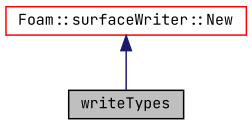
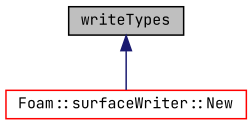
  digraph {
    rankdir=TB
    fontname="JetBrains Mono"
    node [fontname="JetBrains Mono" fontsize=10 shape=record]
    n1 [color=black fillcolor=grey75 fontcolor=black height=0.2 label=writeTypes style=filled width=0.4]
    n2 [color=red height=0.2 label="Foam::surfaceWriter::New" width=0.4]
-   n2 -> n1 [color=midnightblue dir=back fontname="JetBrains Mono" fontsize=10 labelfontname=FreeSans labelfontsize=10 style=solid]
+   n1 -> n2 [color=midnightblue dir=back fontname="JetBrains Mono" fontsize=10 labelfontname=FreeSans labelfontsize=10 style=solid]
  }
